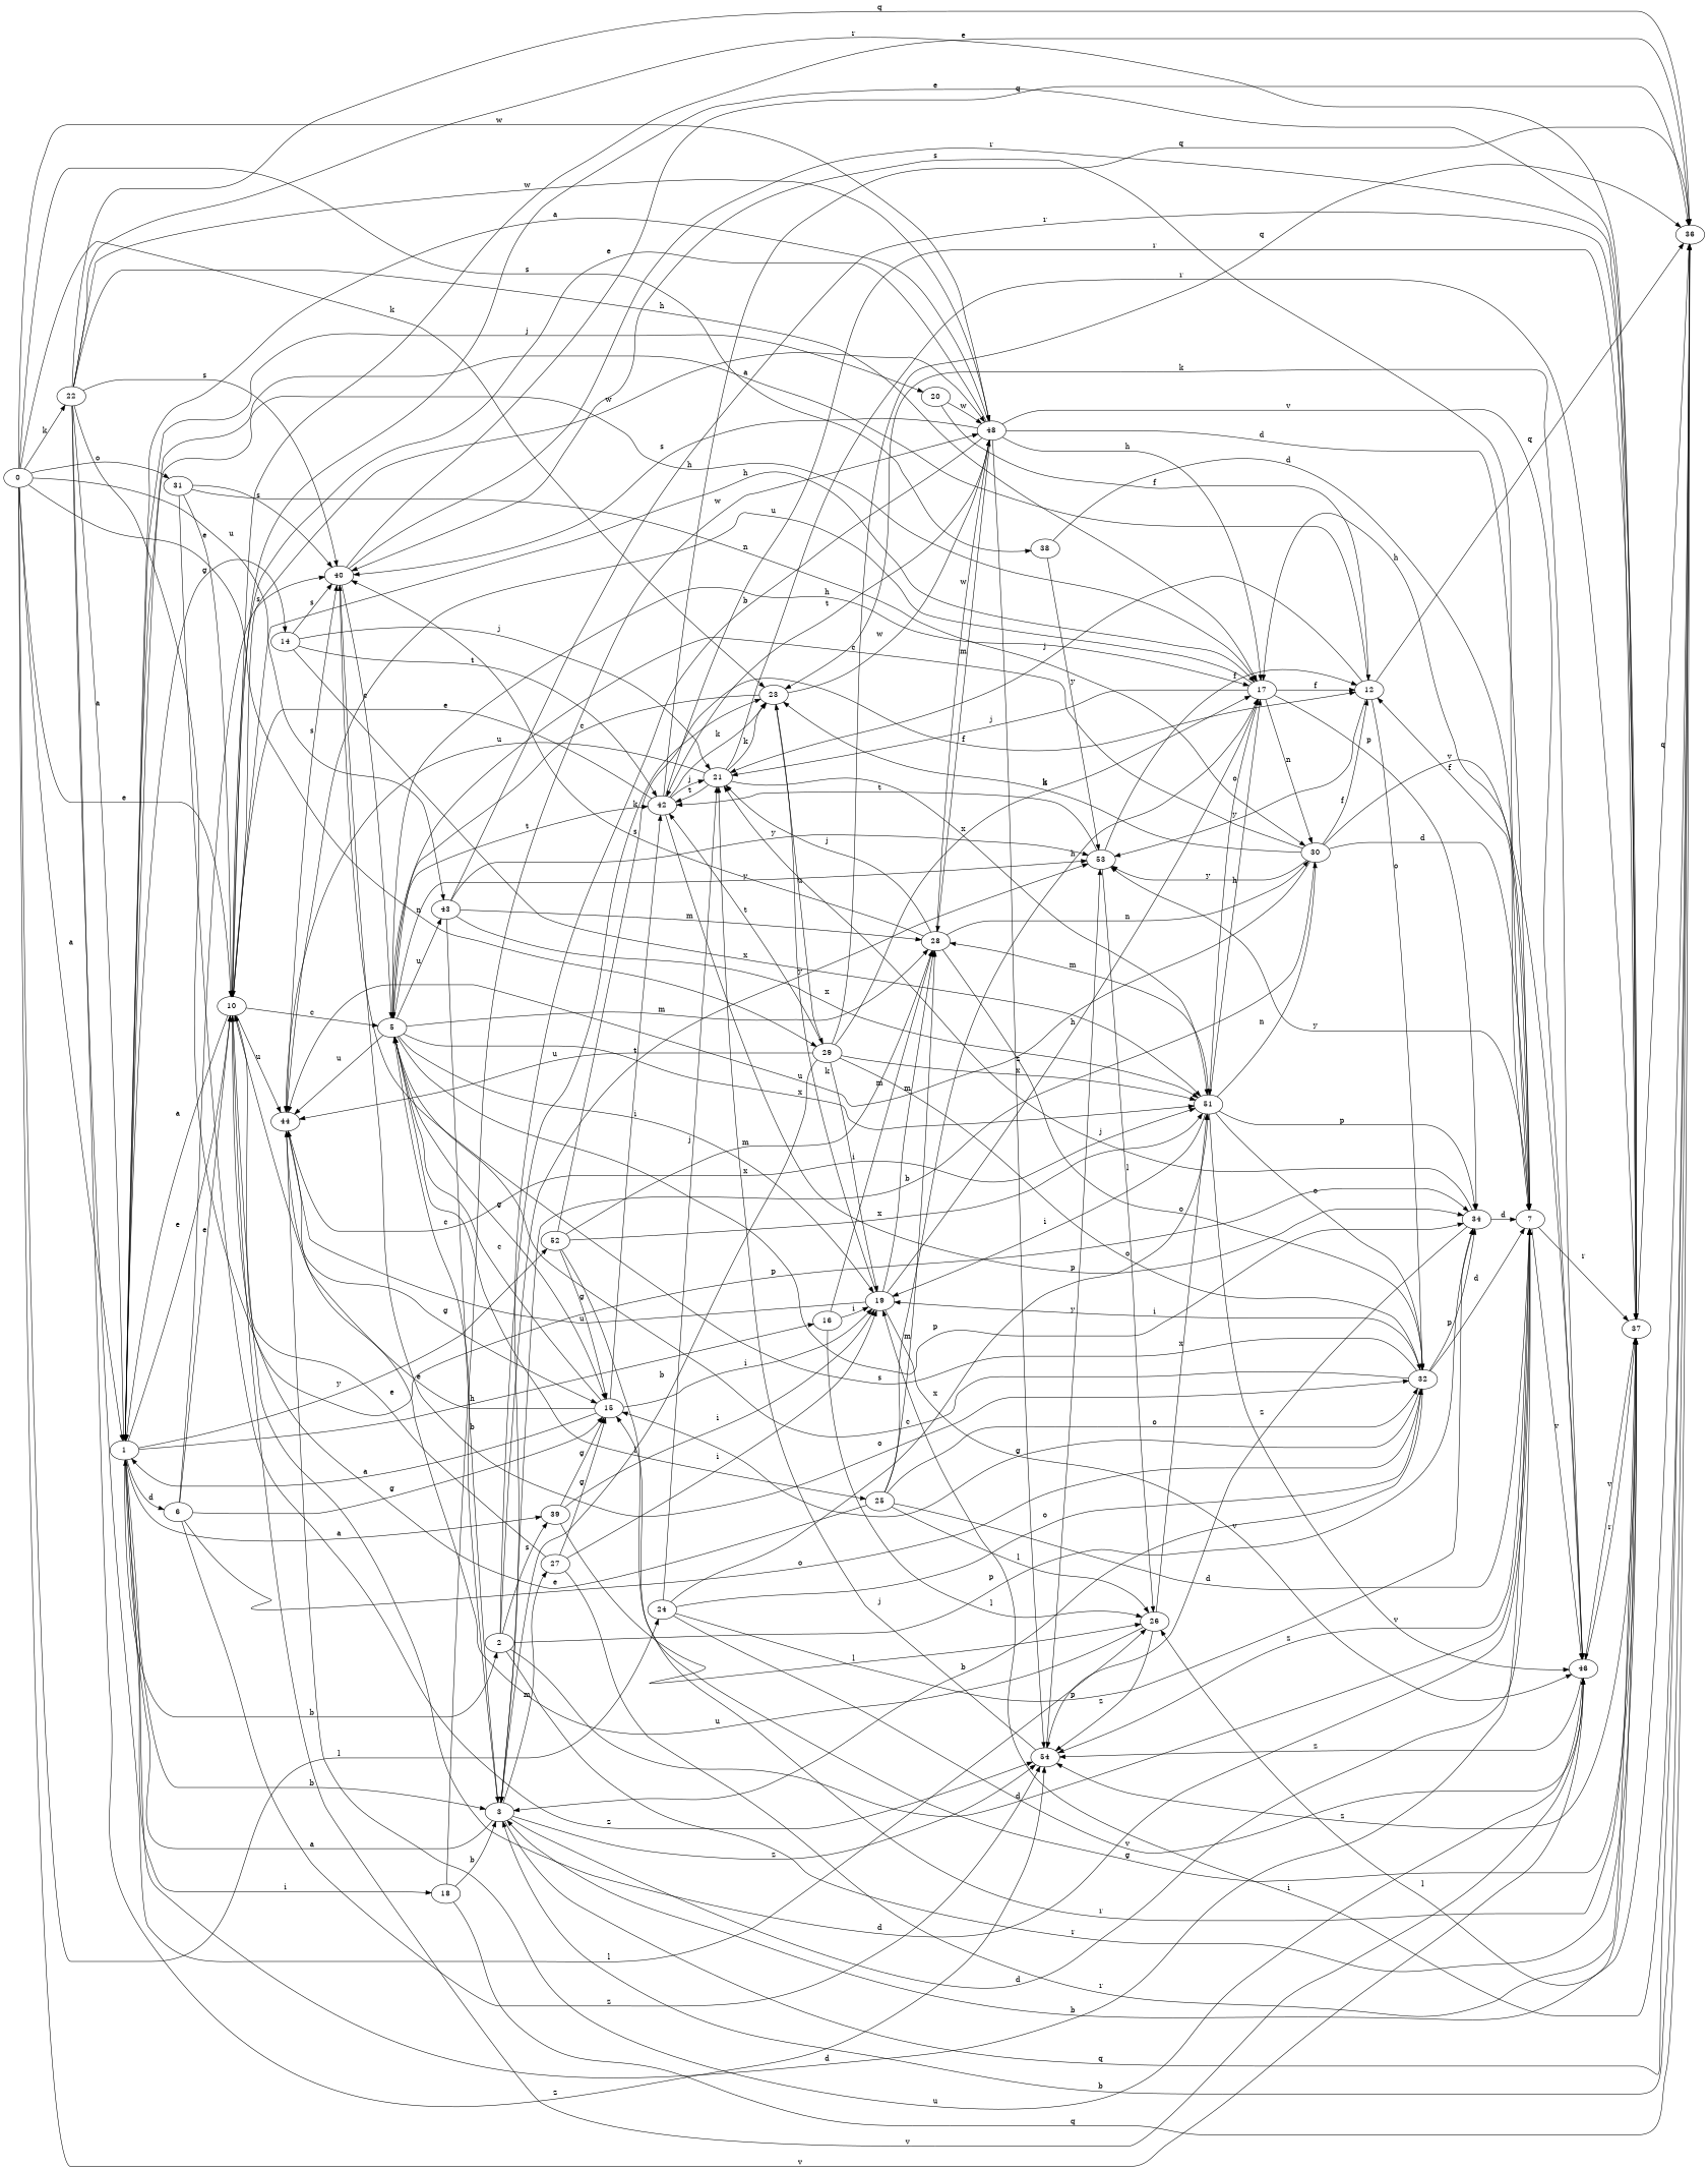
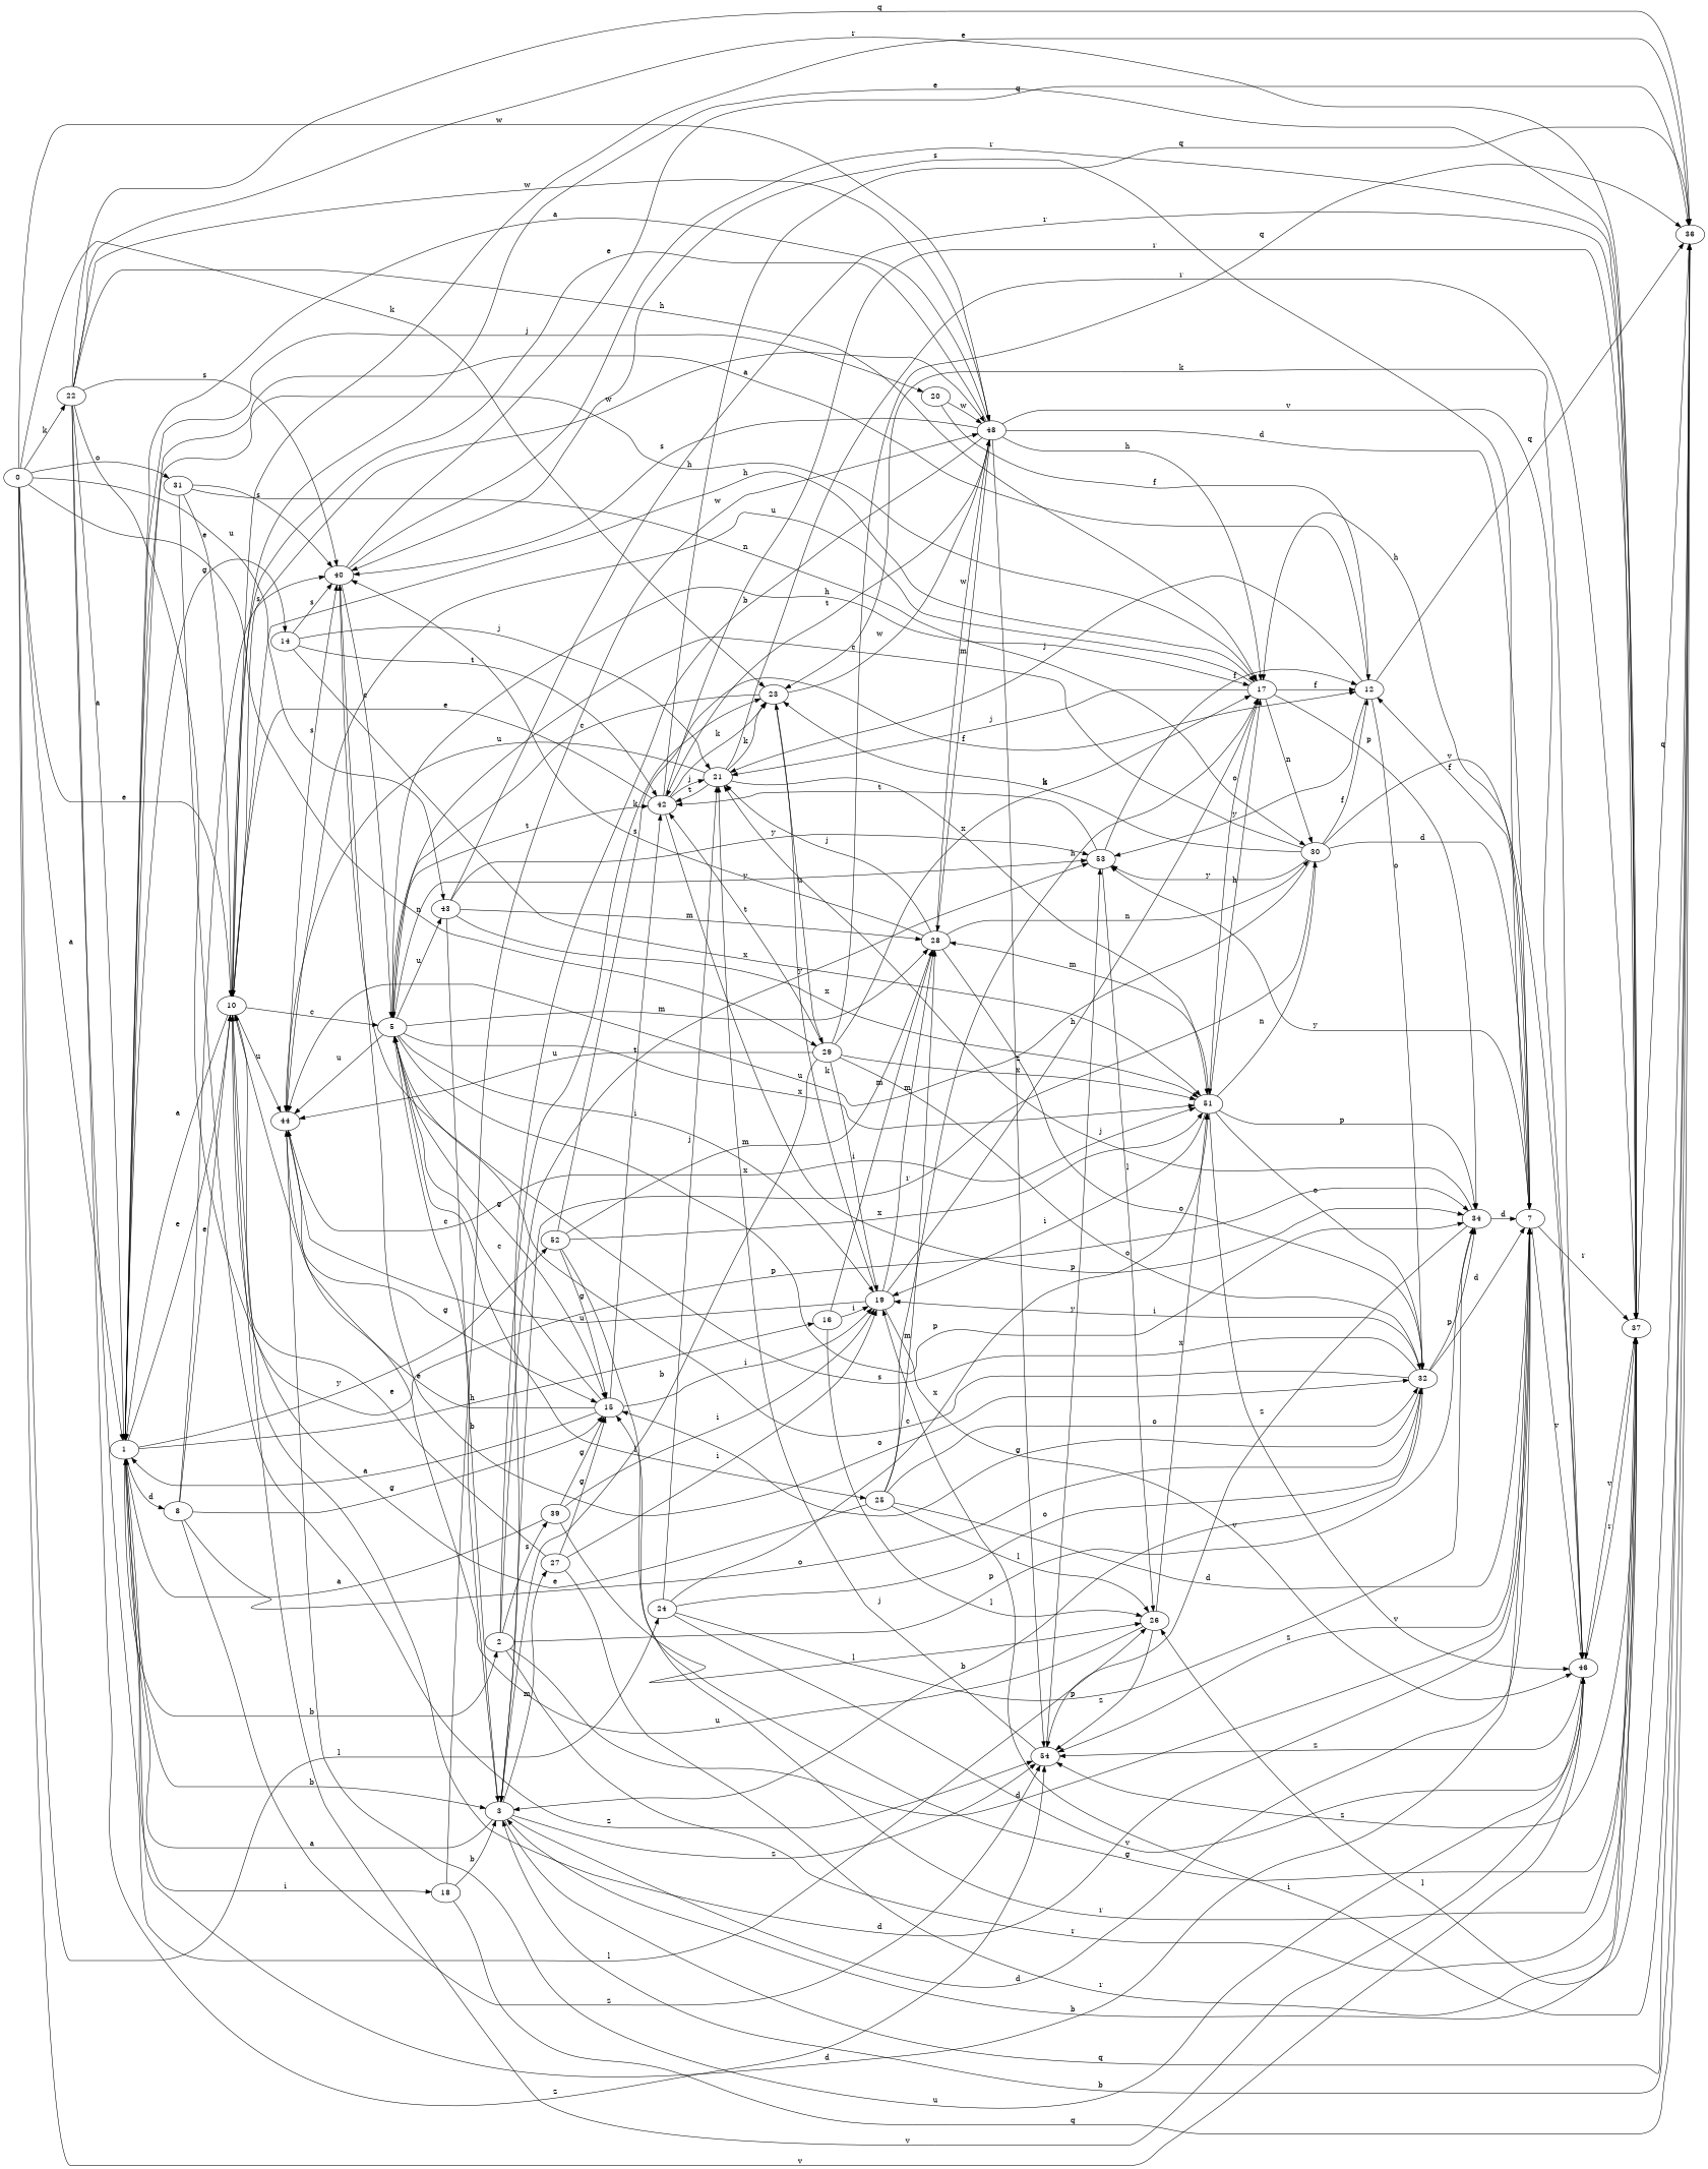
  strict digraph {
    rankdir=LR
    0
    1
    10
    22
    23
    24
    29
    31
-   38
    43
    46
    48
    2
    3
-   6
+   6 [label=8]
    7
    14
    16
    17
    18
    20
    52
    5
    44
    34
    37
    36
    54
    40
    26
    51
    32
    21
    19
    42
    30
    53
    28
    39
    27
    15
    12
    25
    0 -> 1 [label=a]
    0 -> 10 [label=e]
    0 -> 22 [label=k]
    0 -> 23 [label=k]
    0 -> 24 [label=l]
    0 -> 29 [label=n]
    0 -> 31 [label=o]
-   0 -> 38 [label=s]
    0 -> 43 [label=u]
    0 -> 46 [label=v]
    0 -> 48 [label=w]
    1 -> 10 [label=e]
    1 -> 2 [label=b]
    1 -> 3 [label=b]
    1 -> 6 [label=d]
    1 -> 7 [label=d]
    1 -> 14 [label=g]
    1 -> 16 [label=h]
    1 -> 17 [label=h]
    1 -> 18 [label=i]
    1 -> 20 [label=j]
    1 -> 52 [label=y]
    10 -> 1 [label=a]
    10 -> 46 [label=v]
    10 -> 48 [label=w]
    10 -> 7 [label=d]
    10 -> 17 [label=h]
    10 -> 5 [label=c]
    10 -> 44 [label=u]
    22 -> 1 [label=a]
    22 -> 48 [label=w]
    22 -> 17 [label=h]
    22 -> 34 [label=p]
    22 -> 37 [label=r]
    22 -> 36 [label=q]
    22 -> 54 [label=z]
    22 -> 40 [label=s]
    22 -> 26 [label=l]
    23 -> 29 [label=u]
    23 -> 48 [label=w]
    23 -> 5 [label=c]
    24 -> 46 [label=v]
    24 -> 34 [label=p]
    24 -> 51 [label=x]
    24 -> 32 [label=o]
    24 -> 21 [label=j]
    29 -> 3 [label=b]
    29 -> 17 [label=h]
    29 -> 44 [label=u]
    29 -> 36 [label=q]
    29 -> 51 [label=x]
    29 -> 32 [label=o]
    29 -> 19 [label=i]
    29 -> 42 [label=t]
    31 -> 10 [label=e]
    31 -> 54 [label=z]
    31 -> 40 [label=s]
    31 -> 30 [label=n]
-   38 -> 7 [label=d]
-   38 -> 53 [label=y]
    43 -> 3 [label=b]
    43 -> 37 [label=r]
    43 -> 51 [label=x]
    43 -> 53 [label=y]
    43 -> 28 [label=m]
    46 -> 23 [label=k]
    46 -> 44 [label=u]
    46 -> 37 [label=r]
    46 -> 54 [label=z]
    48 -> 1 [label=a]
    48 -> 10 [label=e]
    48 -> 46 [label=v]
    48 -> 3 [label=b]
    48 -> 7 [label=d]
    48 -> 17 [label=h]
    48 -> 54 [label=z]
    48 -> 40 [label=s]
    48 -> 42 [label=t]
    48 -> 28 [label=m]
    2 -> 23 [label=k]
    2 -> 7 [label=d]
    2 -> 34 [label=p]
    2 -> 37 [label=r]
    2 -> 53 [label=y]
    2 -> 39 [label=s]
    3 -> 1 [label=a]
    3 -> 7 [label=d]
    3 -> 5 [label=c]
    3 -> 36 [label=q]
    3 -> 54 [label=z]
    3 -> 27 [label=m]
    6 -> 10 [label=e]
    6 -> 54 [label=z]
    6 -> 40 [label=s]
    6 -> 32 [label=o]
    6 -> 15 [label=g]
    7 -> 46 [label=v]
    7 -> 17 [label=h]
    7 -> 37 [label=r]
    7 -> 54 [label=z]
    7 -> 40 [label=s]
    7 -> 53 [label=y]
    7 -> 12 [label=f]
    14 -> 40 [label=s]
    14 -> 51 [label=x]
    14 -> 21 [label=j]
    14 -> 42 [label=t]
    16 -> 26 [label=l]
    16 -> 19 [label=i]
    16 -> 28 [label=m]
    17 -> 44 [label=u]
    17 -> 34 [label=p]
    17 -> 51 [label=o]
    17 -> 21 [label=j]
    17 -> 30 [label=n]
    17 -> 12 [label=f]
    18 -> 48 [label=w]
    18 -> 3 [label=b]
    18 -> 36 [label=q]
    20 -> 48 [label=w]
    20 -> 12 [label=f]
    52 -> 37 [label=r]
    52 -> 51 [label=x]
    52 -> 28 [label=m]
    52 -> 15 [label=g]
    52 -> 12 [label=f]
    5 -> 43 [label=u]
    5 -> 17 [label=h]
    5 -> 44 [label=u]
    5 -> 34 [label=p]
    5 -> 51 [label=x]
    5 -> 19 [label=i]
    5 -> 42 [label=t]
    5 -> 53 [label=y]
    5 -> 28 [label=m]
    5 -> 15 [label=g]
    5 -> 25 [label=l]
    44 -> 40 [label=s]
    44 -> 51 [label=x]
    44 -> 15 [label=g]
    34 -> 7 [label=d]
    34 -> 54 [label=z]
    34 -> 21 [label=j]
    37 -> 10 [label=e]
    37 -> 46 [label=v]
    37 -> 3 [label=b]
    37 -> 36 [label=q]
    37 -> 54 [label=z]
    37 -> 15 [label=g]
    36 -> 10 [label=e]
    36 -> 3 [label=b]
    36 -> 26 [label=l]
    36 -> 19 [label=i]
    54 -> 21 [label=j]
    54 -> 53 [label=y]
    40 -> 5 [label=c]
    40 -> 37 [label=r]
    40 -> 36 [label=q]
    40 -> 32 [label=o]
    26 -> 44 [label=u]
    26 -> 54 [label=z]
    26 -> 51 [label=x]
    51 -> 46 [label=v]
    51 -> 17 [label=h]
    51 -> 34 [label=p]
    51 -> 32 [label=o]
    51 -> 19 [label=i]
    51 -> 30 [label=n]
    51 -> 28 [label=m]
    32 -> 3 [label=b]
    32 -> 7 [label=d]
    32 -> 5 [label=c]
    32 -> 34 [label=p]
    32 -> 40 [label=s]
    32 -> 19 [label=i]
    32 -> 15 [label=g]
    21 -> 23 [label=k]
    21 -> 44 [label=u]
    21 -> 37 [label=r]
    21 -> 51 [label=x]
    21 -> 42 [label=t]
    19 -> 23 [label=k]
    19 -> 46 [label=v]
    19 -> 17 [label=h]
    19 -> 44 [label=u]
    19 -> 28 [label=m]
    42 -> 10 [label=e]
    42 -> 23 [label=k]
    42 -> 34 [label=p]
    42 -> 37 [label=r]
    42 -> 36 [label=q]
    42 -> 21 [label=j]
    30 -> 23 [label=k]
    30 -> 46 [label=v]
-   30 -> 3 [label=b]
+   30 -> 3 [label=r]
    30 -> 7 [label=d]
    30 -> 5 [label=c]
    30 -> 44 [label=u]
    30 -> 53 [label=y]
    30 -> 12 [label=f]
    53 -> 26 [label=l]
    53 -> 42 [label=t]
    53 -> 12 [label=f]
    28 -> 48 [label=w]
    28 -> 40 [label=s]
    28 -> 32 [label=o]
    28 -> 21 [label=j]
    28 -> 30 [label=n]
-   1 -> 39 [label=a]
+   39 -> 1 [label=a]
    39 -> 26 [label=l]
    39 -> 19 [label=i]
    39 -> 15 [label=g]
    27 -> 10 [label=e]
    27 -> 37 [label=r]
    27 -> 19 [label=i]
    27 -> 15 [label=g]
    15 -> 1 [label=a]
    15 -> 10 [label=e]
    15 -> 5 [label=c]
    15 -> 19 [label=i]
    15 -> 42 [label=t]
    12 -> 1 [label=a]
    12 -> 36 [label=q]
    12 -> 32 [label=o]
    12 -> 21 [label=j]
    12 -> 53 [label=y]
    25 -> 10 [label=e]
    25 -> 7 [label=d]
    25 -> 17 [label=h]
    25 -> 26 [label=l]
    25 -> 32 [label=o]
    25 -> 28 [label=m]
  }
